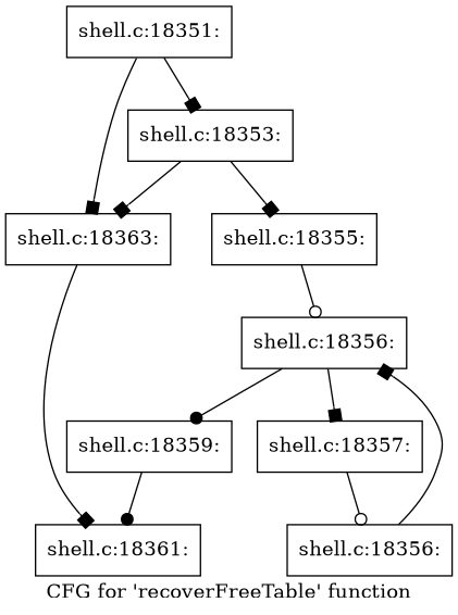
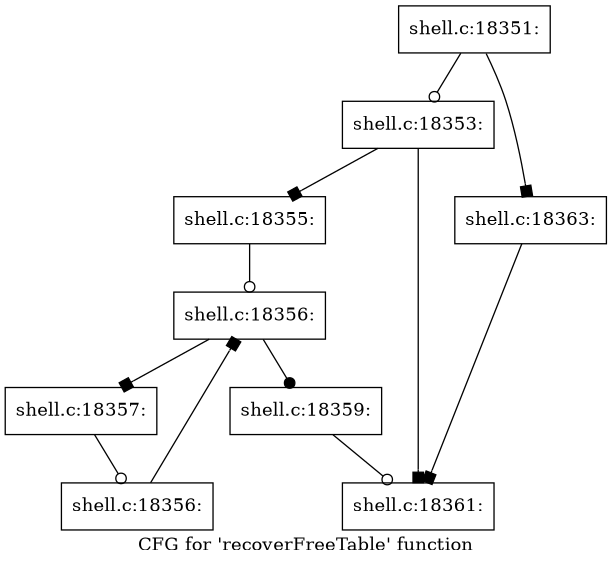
  digraph {
    label="CFG for 'recoverFreeTable' function"
    node [shape=record]
    edge [arrowhead=box]
    n1 [label="{shell.c:18351:}"]
    n2 [label="{shell.c:18353:}"]
    n3 [label="{shell.c:18363:}"]
    n4 [label="{shell.c:18355:}"]
    n5 [label="{shell.c:18361:}"]
    n6 [label="{shell.c:18356:}"]
    n7 [label="{shell.c:18357:}"]
    n8 [label="{shell.c:18359:}"]
    n9 [label="{shell.c:18356:}"]
-   n1 -> n2
+   n1 -> n2 [arrowhead=odot]
    n1 -> n3
    n2 -> n4
-   n2 -> n3
+   n2 -> n5
    n3 -> n5
    n4 -> n6 [arrowhead=odot]
    n6 -> n7
    n6 -> n8 [arrowhead=dot]
    n7 -> n9 [arrowhead=odot]
-   n8 -> n5 [arrowhead=dot]
+   n8 -> n5 [arrowhead=odot]
    n9 -> n6
  }
